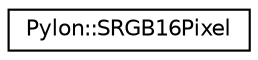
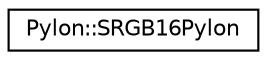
  digraph {
    rankdir=LR
-   n1 [color=black fillcolor=white fontname=Helvetica fontsize=10 height=0.2 label="Pylon::SRGB16Pixel" shape=record style=filled width=0.4]
+   n1 [color=black fillcolor=white fontname=Helvetica fontsize=10 height=0.2 label="Pylon::SRGB16Pylon" shape=record style=filled width=0.4]
  }
